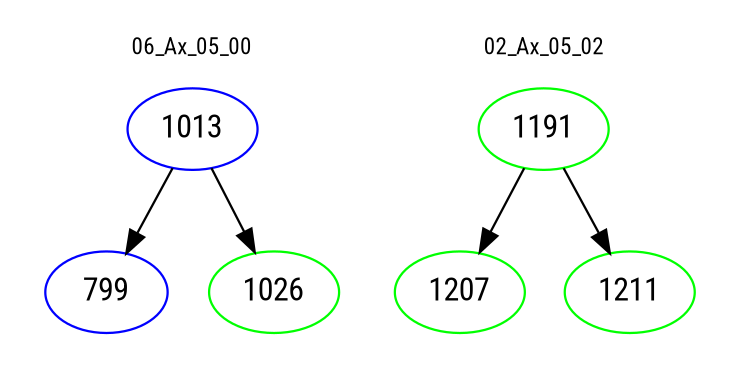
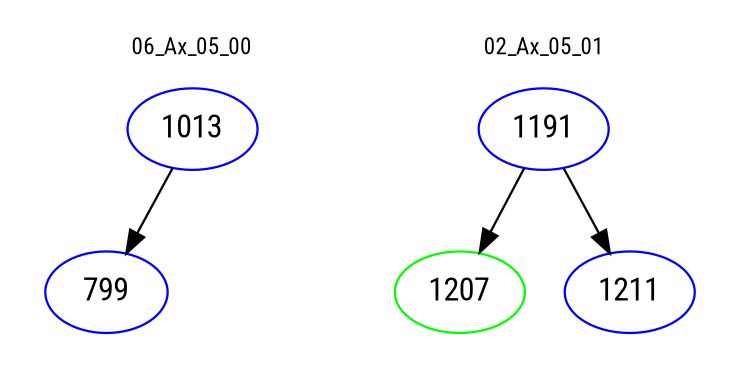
  digraph {
    fontname="Roboto Condensed"
    node [color=blue fontname="Roboto Condensed"]
    edge [color=black fontname="Roboto Condensed"]
    n1 [label=1013]
    n2 [label=799]
-   n3 [color=green label=1026]
-   n4 [color=green label=1191]
+   n4 [label=1191]
    n5 [color=green label=1207]
-   n6 [color=green label=1211]
+   n6 [label=1211]
    subgraph cluster_1 {
      color=white
      fontsize=10
      label="06_Ax_05_00"
      n1
      n2
-     n3
    }
    subgraph cluster_2 {
      color=white
      fontsize=10
-     label="02_Ax_05_02"
+     label="02_Ax_05_01"
      n4
      n5
      n6
    }
    n1 -> n2
-   n1 -> n3
    n4 -> n5
    n4 -> n6
  }
